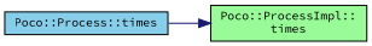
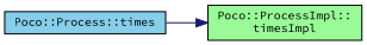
  digraph {
    rankdir=LR
    fontname="Source Code Pro"
    node [color=black fontname="Source Code Pro" fontsize=10 shape=record style=filled]
    n1 [fillcolor=skyblue fontcolor=black height=0.2 label="Poco::Process::times" width=0.4]
-   n2 [fillcolor=palegreen height=0.2 label="Poco::ProcessImpl::\ltimes" width=0.4]
+   n2 [fillcolor=palegreen height=0.2 label="Poco::ProcessImpl::\ltimesImpl" width=0.4]
    n1 -> n2 [color=midnightblue fontname="Source Code Pro" fontsize=10 labelfontname=Helvetica labelfontsize=10 style=solid arrowhead=normal]
  }
